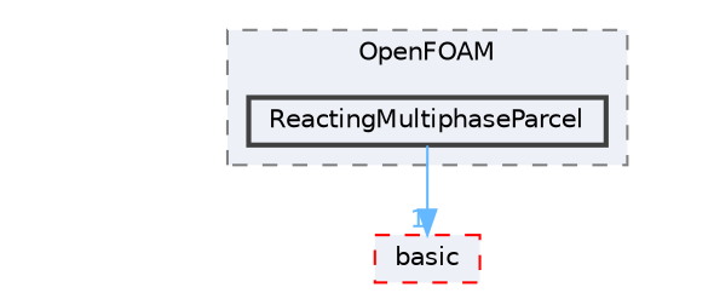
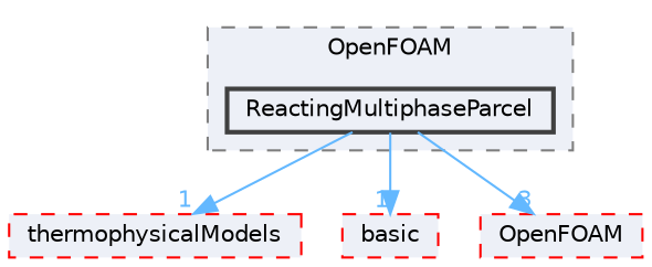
  digraph {
    compound=true
    node [color=red fillcolor="#edf0f7" fontname=Helvetica fontsize=10 shape=box style="filled,dashed"]
    edge [color=steelblue1 fontcolor=steelblue1 fontname=Helvetica fontsize=10 headlabel=1 labeldistance=1.5 labelfontname=Helvetica labelfontsize=10]
    n1 [color=grey25 height=0.2 label=ReactingMultiphaseParcel style="filled,bold" width=0.4]
+   n2 [height=0.2 label=thermophysicalModels width=0.4]
    n3 [height=0.2 label=basic width=0.4]
+   n4 [height=0.2 label=OpenFOAM width=0.4]
    subgraph cluster_1 {
      bgcolor="#edf0f7"
      fontname=Helvetica
      fontsize=10
      label=OpenFOAM
      pencolor=grey50
      style="filled,dashed"
      n1
    }
+   n1 -> n2
    n1 -> n3
+   n1 -> n4 [headlabel=3]
  }
